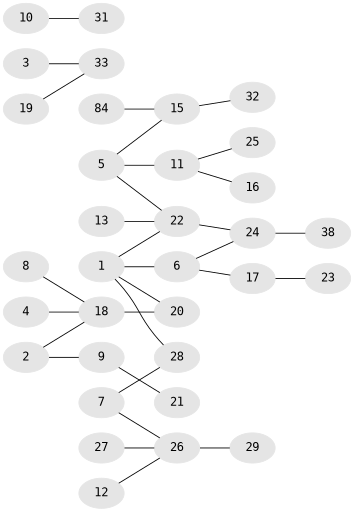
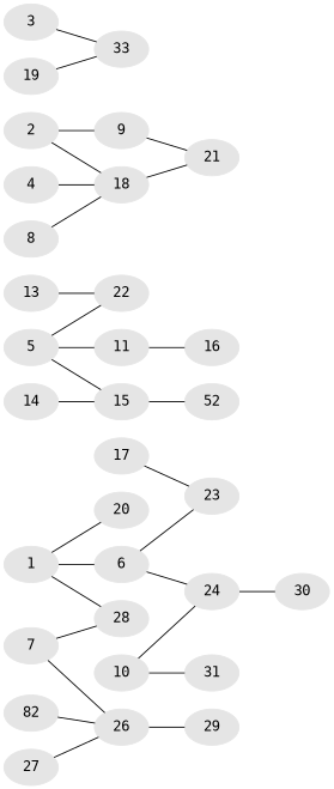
  graph {
    fontname="DejaVu Sans Mono"
    rankdir=LR
    node [color=gray90 fontname="DejaVu Sans Mono" style=filled]
    edge [fontname="DejaVu Sans Mono" weight=1.0]
    1
    6
    20
    22
    28
    17
    24
    2
    9
    18
    21
    3
    33
    4
    11
    16
-   25
    5
    15
-   32
+   32 [label=52]
    23
-   30 [label=38]
+   30
    7
    26
    29
    8
    10
    31
-   12
+   12 [label=82]
    13
-   14 [label=84]
+   14
    19
    27
    1 -- 6
    1 -- 20
-   1 -- 22
    1 -- 28
-   6 -- 17
+   6 -- 23
    6 -- 24
    17 -- 23
    24 -- 30
    2 -- 9
    2 -- 18
    9 -- 21
-   18 -- 20
+   18 -- 21
    3 -- 33
    4 -- 18
    11 -- 16
-   11 -- 25
    5 -- 22
    5 -- 11
    5 -- 15
    15 -- 32
    7 -- 28
    7 -- 26
    26 -- 29
    8 -- 18
-   22 -- 24
+   10 -- 24
    10 -- 31
    12 -- 26
    13 -- 22
    14 -- 15
    19 -- 33
    27 -- 26
  }
